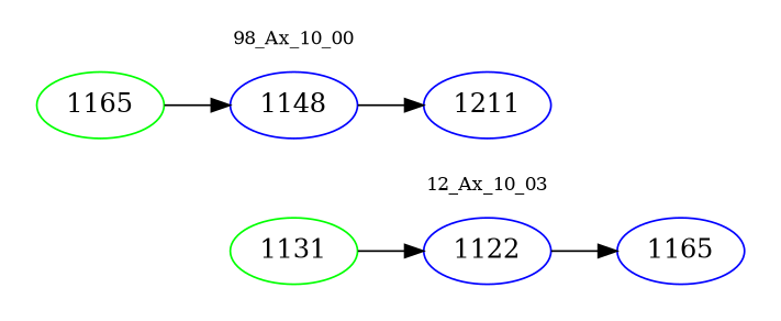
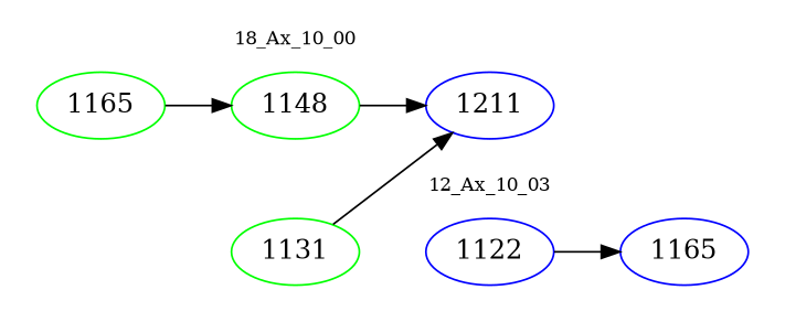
  digraph {
    rankdir=LR
    node [color=blue]
    edge [color=black]
    n1 [color=green label=1165]
-   n2 [label=1148]
+   n2 [color=green label=1148]
    n3 [label=1211]
    n4 [color=green label=1131]
    n5 [label=1122]
    n6 [label=1165]
    subgraph cluster_1 {
      color=white
      fontsize=10
-     label="98_Ax_10_00"
+     label="18_Ax_10_00"
      n1
      n2
      n3
    }
    subgraph cluster_2 {
      color=white
      fontsize=10
      label="12_Ax_10_03"
      n4
      n5
      n6
    }
    n1 -> n2
    n2 -> n3
-   n4 -> n5
+   n4 -> n3
    n5 -> n6
  }
